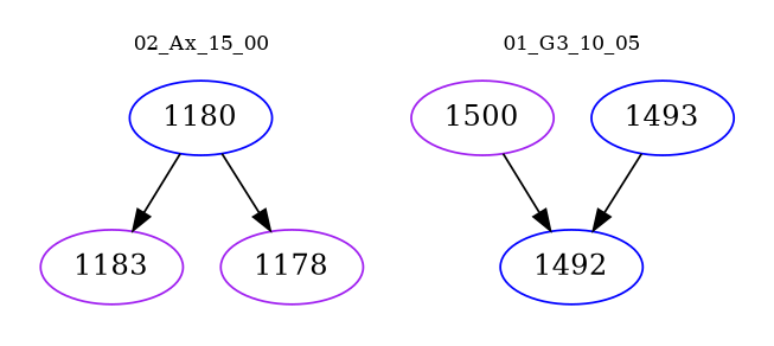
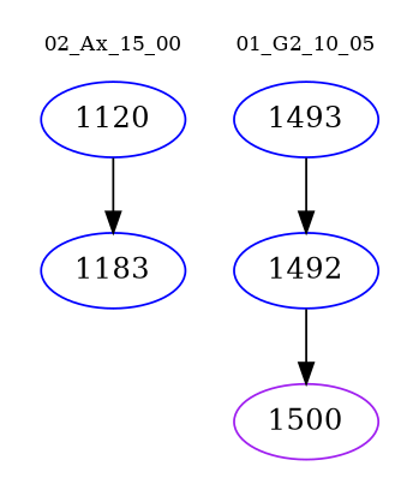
  digraph {
    node [color=blue]
    edge [color=black]
-   n1 [label=1180]
-   n2 [color=purple label=1183]
-   n3 [color=purple label=1178]
+   n1 [label=1120]
+   n2 [label=1183]
    n4 [label=1492]
    n5 [label=1493]
    n6 [color=purple label=1500]
    subgraph cluster_1 {
      color=white
      fontsize=10
      label="02_Ax_15_00"
      n1
      n2
-     n3
    }
    subgraph cluster_2 {
      color=white
      fontsize=10
-     label="01_G3_10_05"
+     label="01_G2_10_05"
      n4
      n5
      n6
    }
    n1 -> n2
-   n1 -> n3
-   n6 -> n4
+   n4 -> n6
    n5 -> n4
  }
